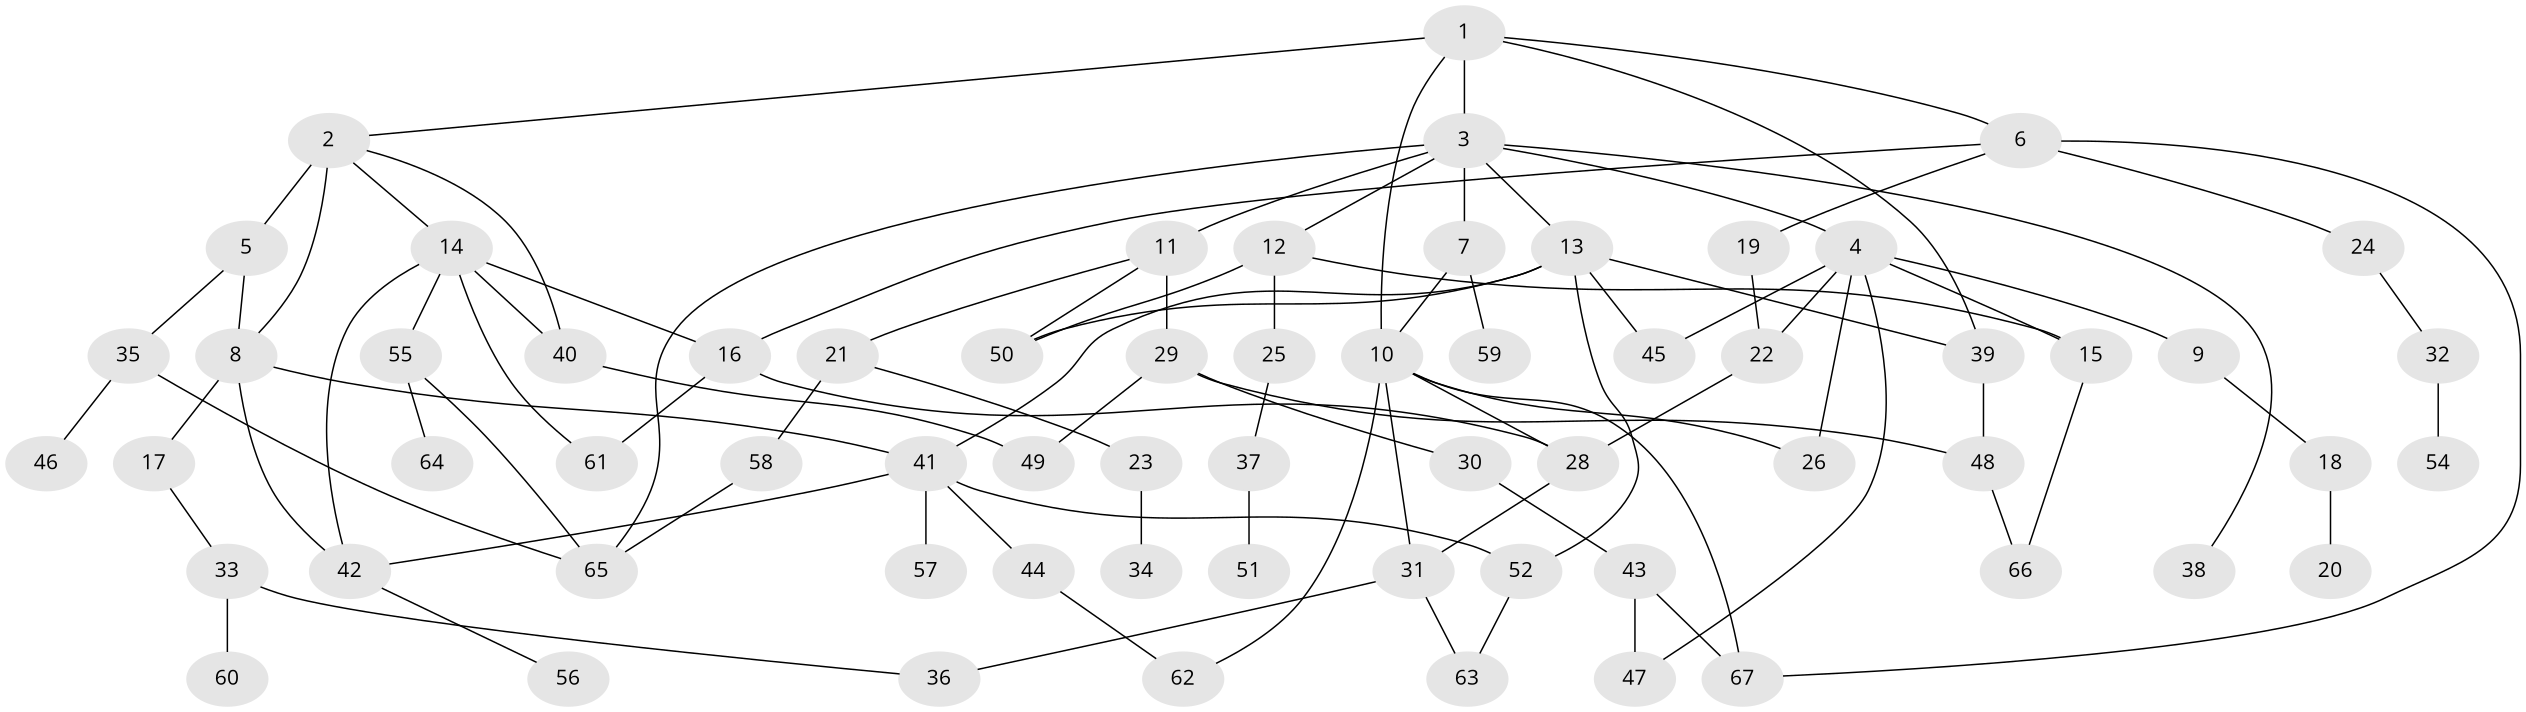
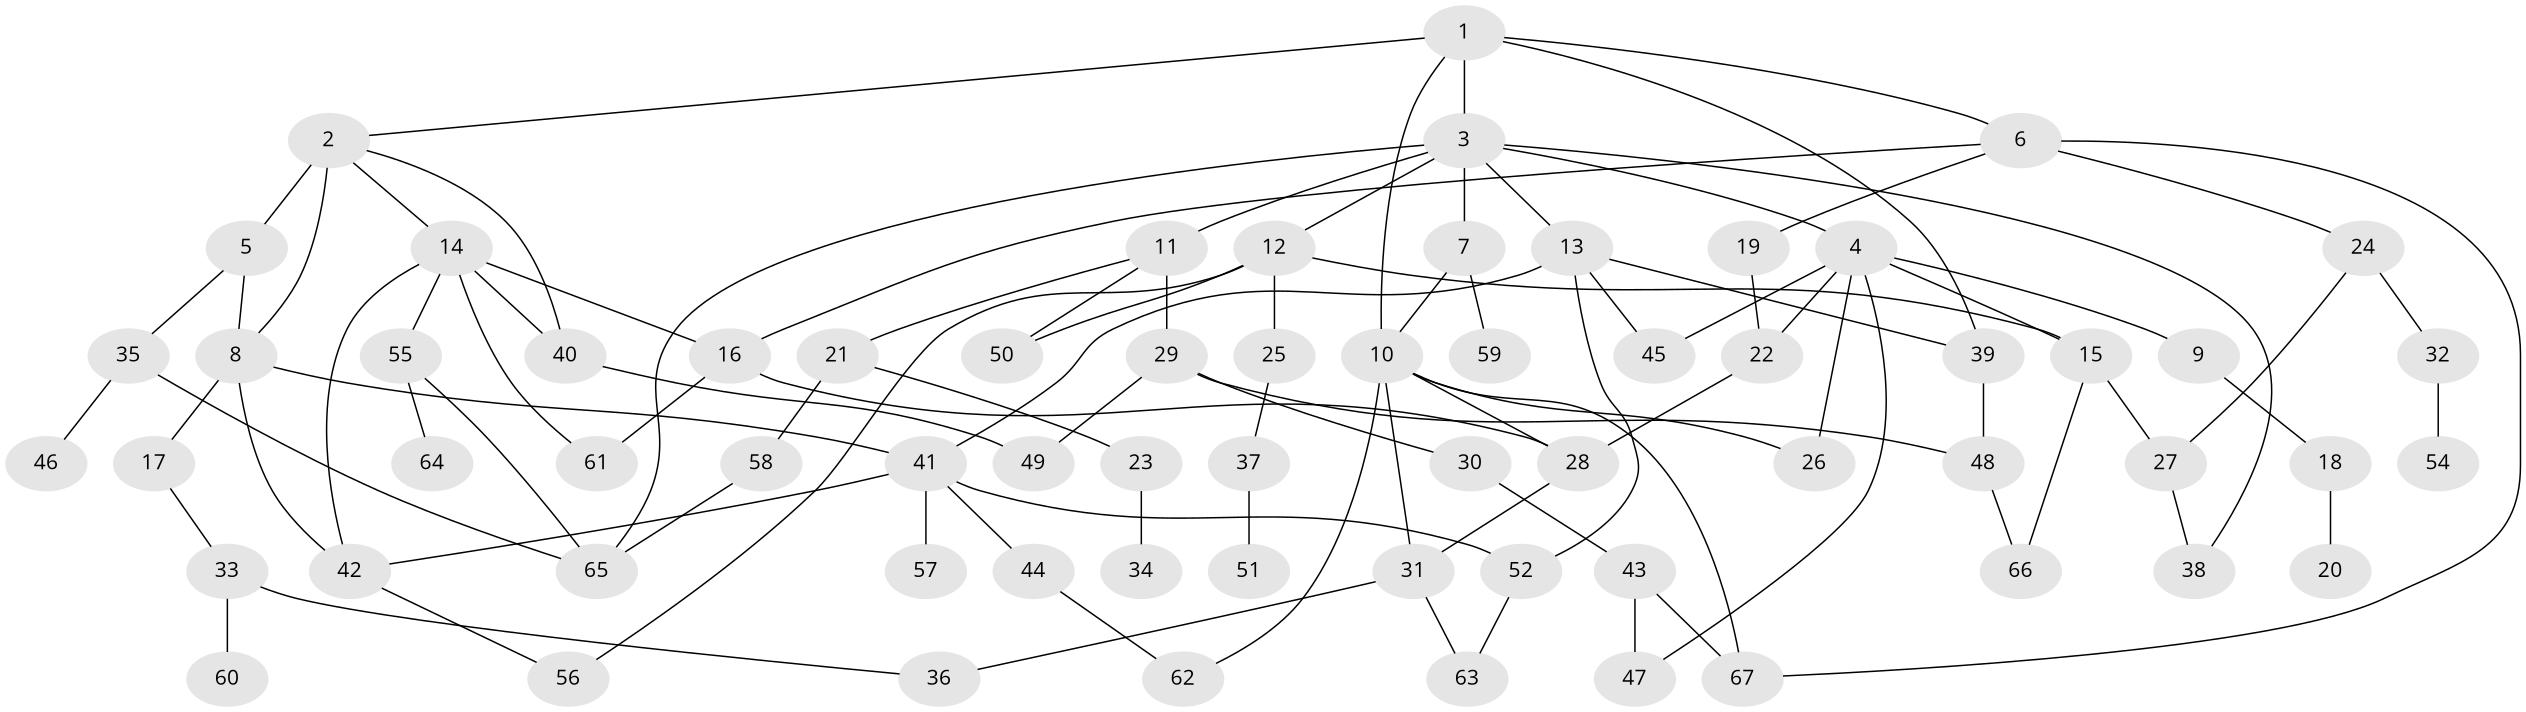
  graph {
    fontname="Open Sans"
    node [color=gray90 fontname="Open Sans" style=filled]
    edge [fontname="Open Sans" weight=1.0]
    1
    2
    3
    6
    10
    39
    5
    8
    14
    40
    4
    7
    11
    12
    13
    38
    65
    16
    19
    24
    67
    26
    28
    31
    62
    48
    35
    17
    41
    42
    55
    61
    49
    9
    15
    22
    45
    47
    59
    21
    29
    50
    25
    56
    52
    18
+   27
    66
    46
    32
    33
    44
    57
    20
    36
    63
    23
    58
    30
    37
    64
    60
    34
    54
    51
    43
    1 -- 2
    1 -- 3 [weight=3.0]
    1 -- 6
    1 -- 10
    1 -- 39
    2 -- 5 [weight=3.0]
    2 -- 8
    2 -- 14
    2 -- 40
    3 -- 4
    3 -- 7
    3 -- 11 [weight=2.0]
    3 -- 12
    3 -- 13
    3 -- 38
    3 -- 65
    6 -- 16
    6 -- 19
    6 -- 24
    6 -- 67
    10 -- 67
    10 -- 26
    10 -- 28
    10 -- 31
    10 -- 62
    39 -- 48
    5 -- 8
    5 -- 35
    8 -- 17
    8 -- 41
    8 -- 42
    14 -- 40
    14 -- 16
    14 -- 42
    14 -- 55
    14 -- 61
    40 -- 49
    4 -- 26
    4 -- 9
    4 -- 15
    4 -- 22
    4 -- 45
    4 -- 47
    7 -- 10
    7 -- 59
    11 -- 21
    11 -- 29
    11 -- 50
    12 -- 15
    12 -- 50
    12 -- 25
+   12 -- 56
    13 -- 39
    13 -- 41
    13 -- 45
-   13 -- 50
    13 -- 52
    16 -- 28
    16 -- 61
    19 -- 22
+   24 -- 27
    24 -- 32
    28 -- 31
    31 -- 36
    31 -- 63
    48 -- 66
    35 -- 65
    35 -- 46
    17 -- 33
    41 -- 42
    41 -- 52
    41 -- 44
    41 -- 57
    42 -- 56
    55 -- 65
    55 -- 64
    9 -- 18
+   15 -- 27
    15 -- 66
    22 -- 28 [weight=2.0]
    21 -- 23
    21 -- 58
    29 -- 48
    29 -- 49
    29 -- 30
    25 -- 37
    52 -- 63
    18 -- 20
+   27 -- 38
    32 -- 54
    33 -- 36
    33 -- 60 [weight=2.0]
    44 -- 62
    23 -- 34
    58 -- 65
    30 -- 43
    37 -- 51 [weight=2.0]
    43 -- 67
    43 -- 47
  }
